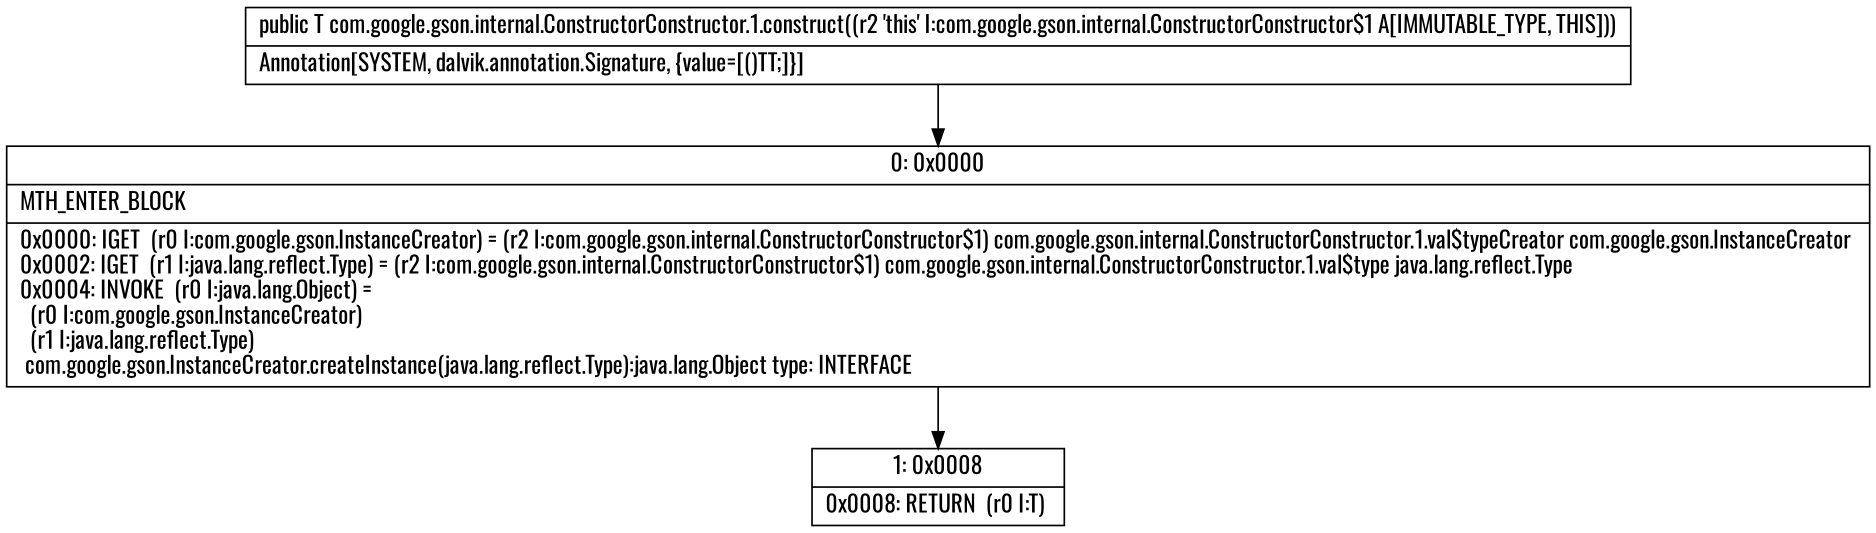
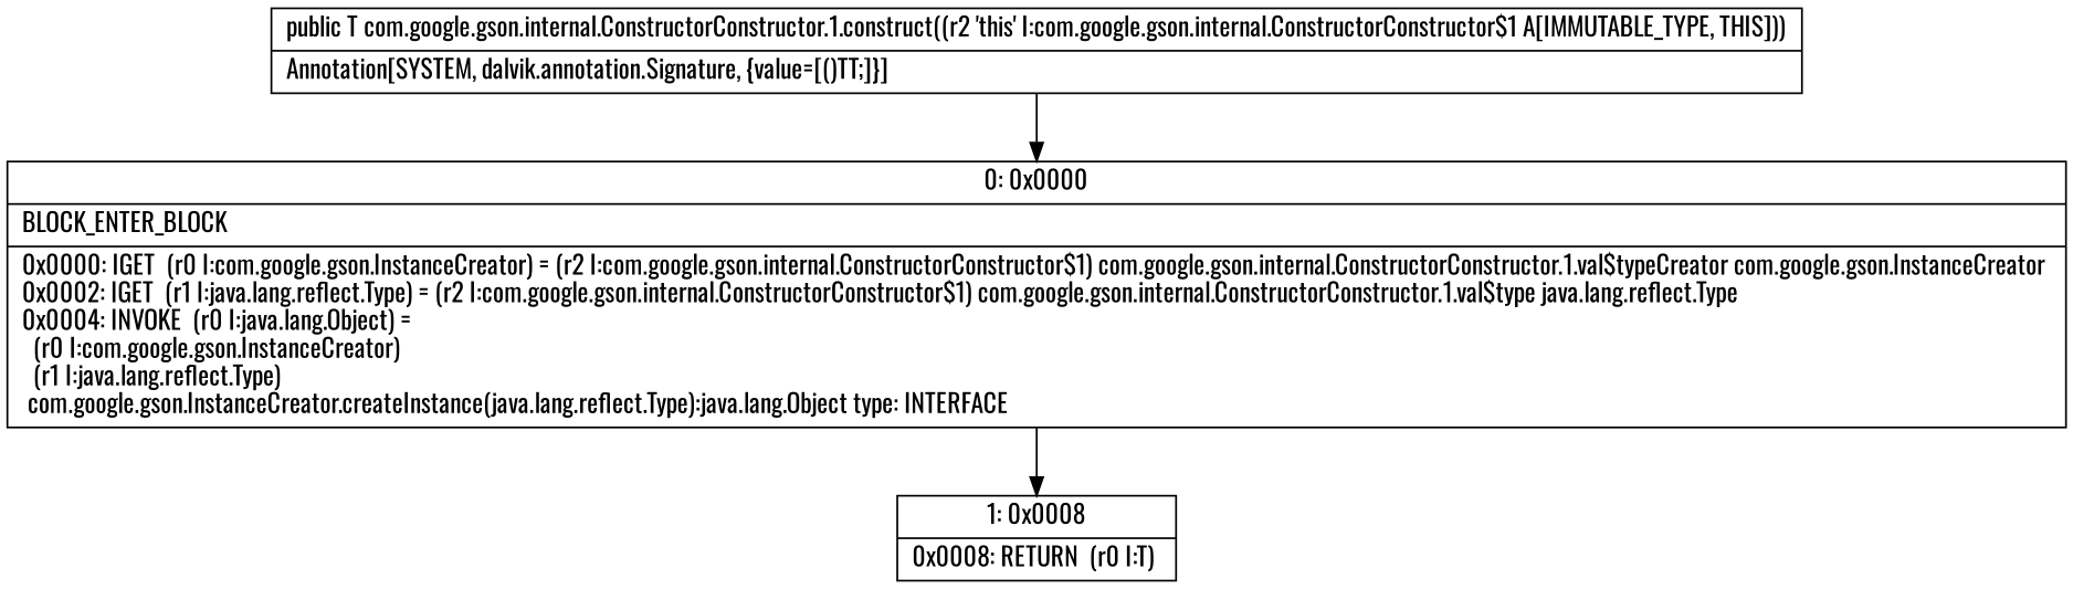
  digraph {
    fontname=Oswald
    node [shape=record fontname=Oswald]
    edge [fontname=Oswald]
-   n1 [label="{0\:\ 0x0000|MTH_ENTER_BLOCK\l|0x0000: IGET  (r0 I:com.google.gson.InstanceCreator) = (r2 I:com.google.gson.internal.ConstructorConstructor$1) com.google.gson.internal.ConstructorConstructor.1.val$typeCreator com.google.gson.InstanceCreator \l0x0002: IGET  (r1 I:java.lang.reflect.Type) = (r2 I:com.google.gson.internal.ConstructorConstructor$1) com.google.gson.internal.ConstructorConstructor.1.val$type java.lang.reflect.Type \l0x0004: INVOKE  (r0 I:java.lang.Object) = \l  (r0 I:com.google.gson.InstanceCreator)\l  (r1 I:java.lang.reflect.Type)\l com.google.gson.InstanceCreator.createInstance(java.lang.reflect.Type):java.lang.Object type: INTERFACE \l}"]
+   n1 [label="{0\:\ 0x0000|BLOCK_ENTER_BLOCK\l|0x0000: IGET  (r0 I:com.google.gson.InstanceCreator) = (r2 I:com.google.gson.internal.ConstructorConstructor$1) com.google.gson.internal.ConstructorConstructor.1.val$typeCreator com.google.gson.InstanceCreator \l0x0002: IGET  (r1 I:java.lang.reflect.Type) = (r2 I:com.google.gson.internal.ConstructorConstructor$1) com.google.gson.internal.ConstructorConstructor.1.val$type java.lang.reflect.Type \l0x0004: INVOKE  (r0 I:java.lang.Object) = \l  (r0 I:com.google.gson.InstanceCreator)\l  (r1 I:java.lang.reflect.Type)\l com.google.gson.InstanceCreator.createInstance(java.lang.reflect.Type):java.lang.Object type: INTERFACE \l}"]
    n2 [label="{1\:\ 0x0008|0x0008: RETURN  (r0 I:T) \l}"]
    n3 [label="{public T com.google.gson.internal.ConstructorConstructor.1.construct((r2 'this' I:com.google.gson.internal.ConstructorConstructor$1 A[IMMUTABLE_TYPE, THIS]))  | Annotation[SYSTEM, dalvik.annotation.Signature, \{value=[()TT;]\}]\l}"]
    n1 -> n2
    n3 -> n1
  }
